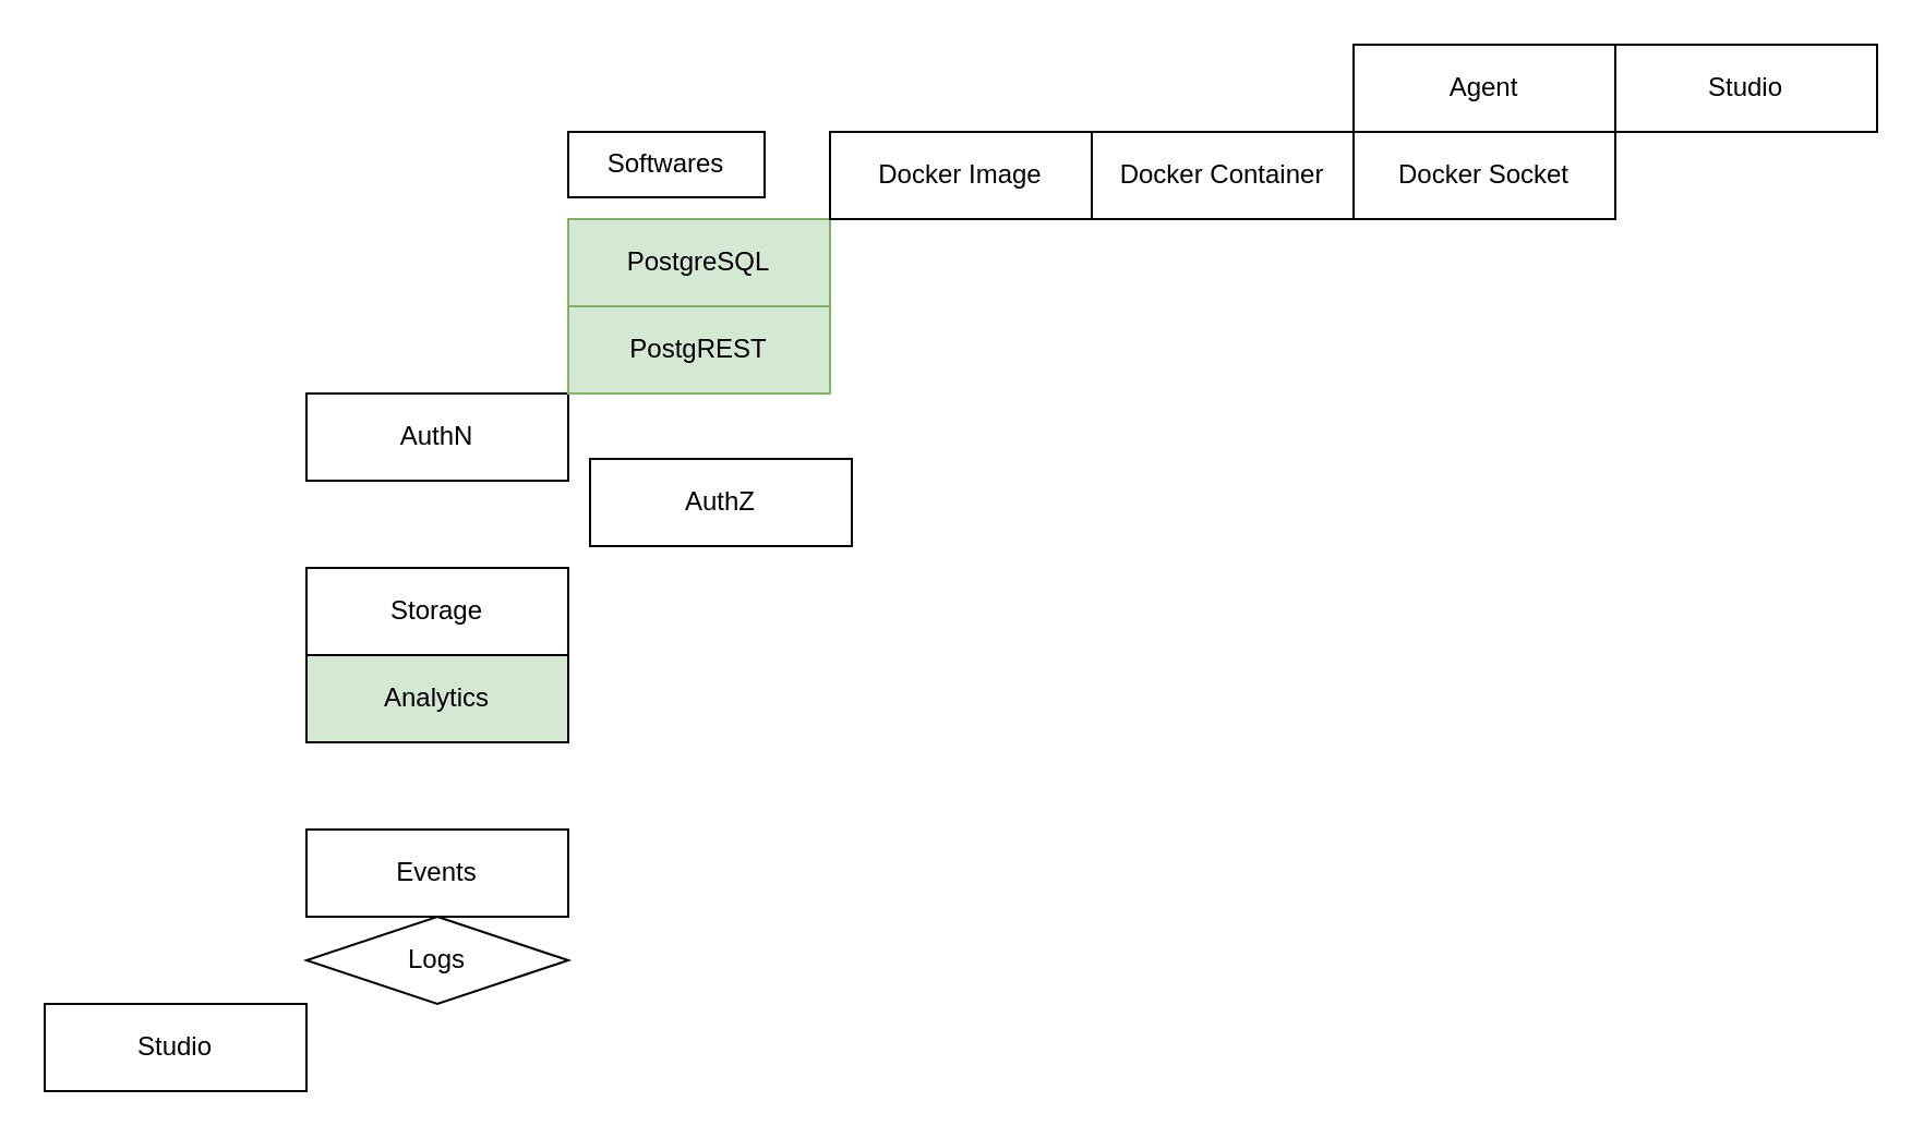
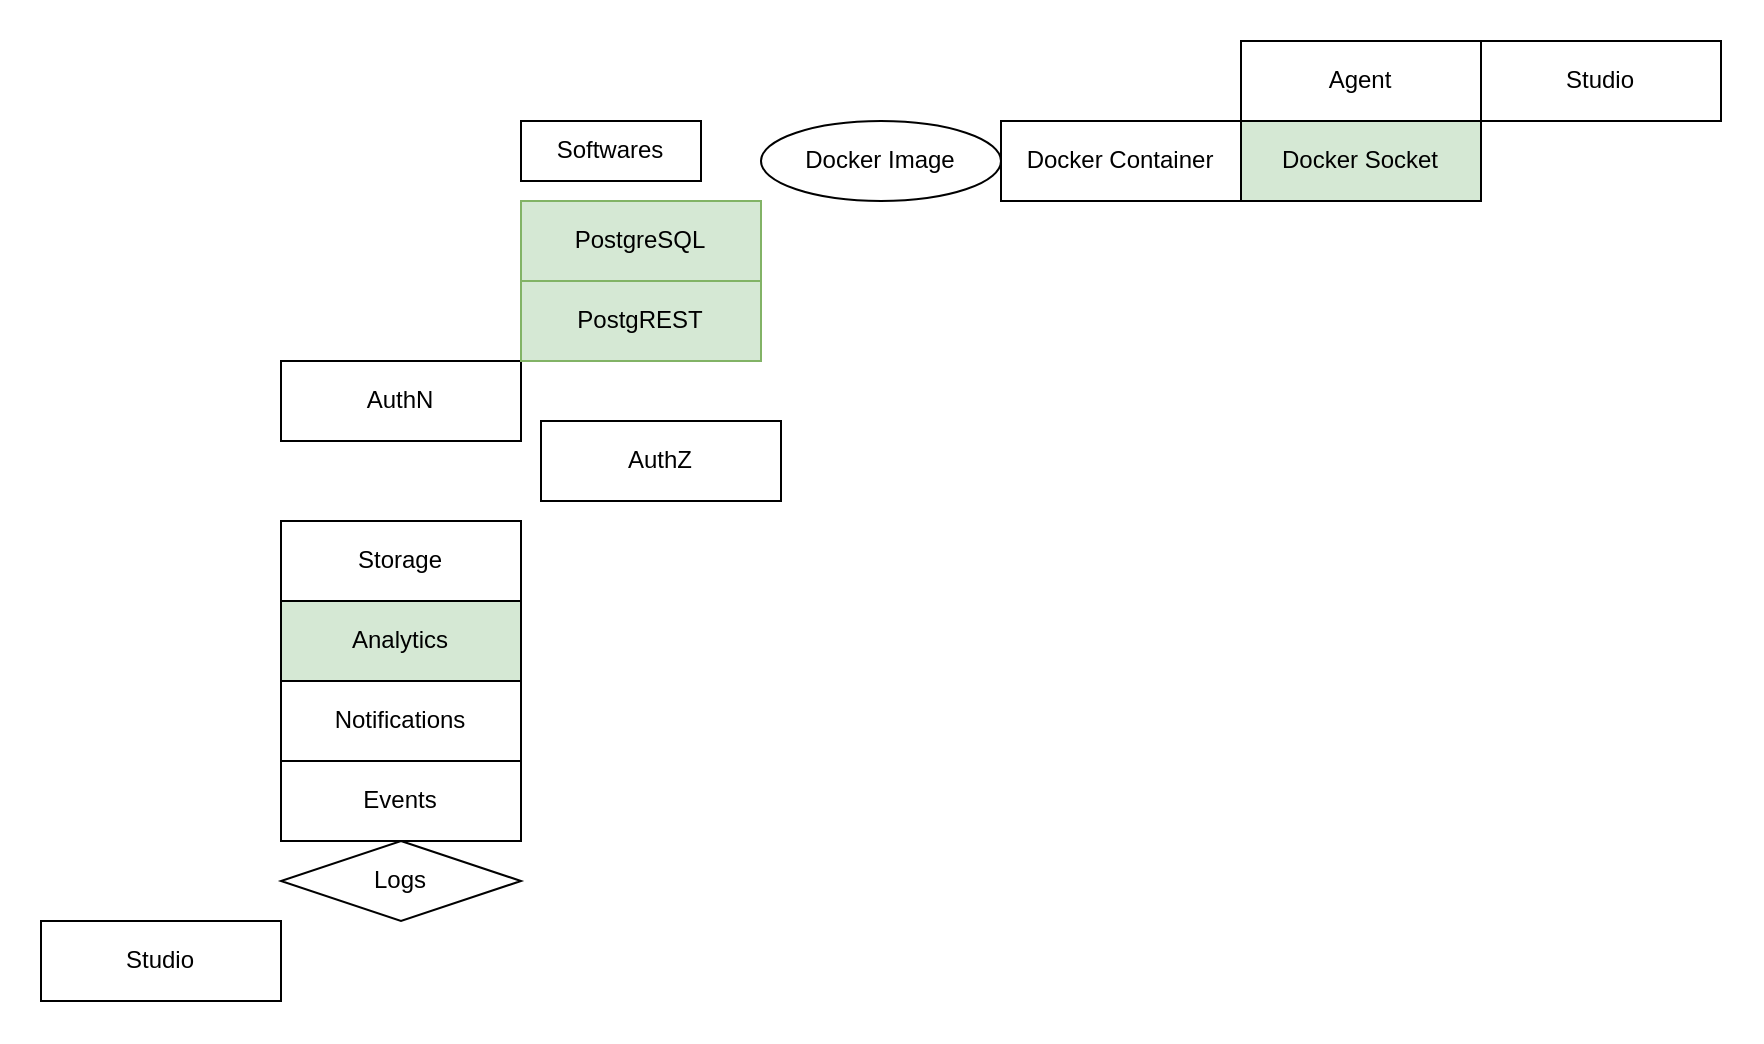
  <mxCell id="0" />
  <mxCell id="1" parent="0" />
  <mxCell id="2" value="AuthN" style="rounded=0;whiteSpace=wrap;html=1;" parent="1" vertex="1"><mxGeometry x="140" y="180" width="120" height="40" as="geometry" /></mxCell>
  <mxCell id="3" value="PostgreSQL" style="rounded=0;whiteSpace=wrap;html=1;fillColor=#d5e8d4;strokeColor=#82b366;" vertex="1" parent="1"><mxGeometry x="260" width="120" height="40" as="geometry" y="100" /></mxCell>
  <mxCell id="4" value="PostgREST" style="rounded=0;whiteSpace=wrap;html=1;fillColor=#d5e8d4;strokeColor=#82b366;" vertex="1" parent="1"><mxGeometry x="260" y="140" width="120" height="40" as="geometry" /></mxCell>
  <mxCell id="5" value="AuthZ" style="rounded=0;whiteSpace=wrap;html=1;" vertex="1" parent="1"><mxGeometry x="270" y="210" width="120" height="40" as="geometry" /></mxCell>
  <mxCell id="6" value="Agent" style="rounded=0;whiteSpace=wrap;html=1;" vertex="1" parent="1"><mxGeometry x="620" y="20" width="120" height="40" as="geometry" /></mxCell>
- <mxCell id="7" value="Docker Socket" style="rounded=0;whiteSpace=wrap;html=1;" vertex="1" parent="1"><mxGeometry x="620" y="60" width="120" height="40" as="geometry" /></mxCell>
- <mxCell id="8" value="Docker Image" style="rounded=0;whiteSpace=wrap;html=1;" vertex="1" parent="1"><mxGeometry x="380" y="60" width="120" height="40" as="geometry" /></mxCell>
+ <mxCell id="7" value="Docker Socket" style="rounded=0;whiteSpace=wrap;html=1;fillColor=#d5e8d4;" vertex="1" parent="1"><mxGeometry x="620" y="60" width="120" height="40" as="geometry" /></mxCell>
+ <mxCell id="8" value="Docker Image" style="ellipse;whiteSpace=wrap;html=1;" vertex="1" parent="1"><mxGeometry x="380" y="60" width="120" height="40" as="geometry" /></mxCell>
  <mxCell id="9" value="Docker Container" style="rounded=0;whiteSpace=wrap;html=1;" vertex="1" parent="1"><mxGeometry x="500" y="60" width="120" height="40" as="geometry" /></mxCell>
  <mxCell id="10" value="Softwares" style="rounded=0;whiteSpace=wrap;html=1;" vertex="1" parent="1"><mxGeometry x="260" y="60" width="90" height="30" as="geometry" /></mxCell>
  <mxCell id="11" value="Studio" style="rounded=0;whiteSpace=wrap;html=1;" vertex="1" parent="1"><mxGeometry x="740" y="20" width="120" height="40" as="geometry" /></mxCell>
+ <mxCell id="12" value="Notifications" style="rounded=0;whiteSpace=wrap;html=1;" vertex="1" parent="1"><mxGeometry x="140" y="340" width="120" height="40" as="geometry" /></mxCell>
  <mxCell id="13" value="Events" style="rounded=0;whiteSpace=wrap;html=1;" vertex="1" parent="1"><mxGeometry x="140" y="380" width="120" height="40" as="geometry" /></mxCell>
  <mxCell id="14" value="Studio" style="rounded=0;whiteSpace=wrap;html=1;" vertex="1" parent="1"><mxGeometry x="20" y="460" width="120" height="40" as="geometry" /></mxCell>
  <mxCell id="15" value="Storage" style="rounded=0;whiteSpace=wrap;html=1;" vertex="1" parent="1"><mxGeometry x="140" y="260" width="120" height="40" as="geometry" /></mxCell>
  <mxCell id="16" value="Analytics" style="rounded=0;whiteSpace=wrap;html=1;fillColor=#d5e8d4;" vertex="1" parent="1"><mxGeometry x="140" y="300" width="120" height="40" as="geometry" /></mxCell>
  <mxCell id="17" value="Logs" style="rhombus;whiteSpace=wrap;html=1;" vertex="1" parent="1"><mxGeometry x="140" y="420" width="120" height="40" as="geometry" /></mxCell>
